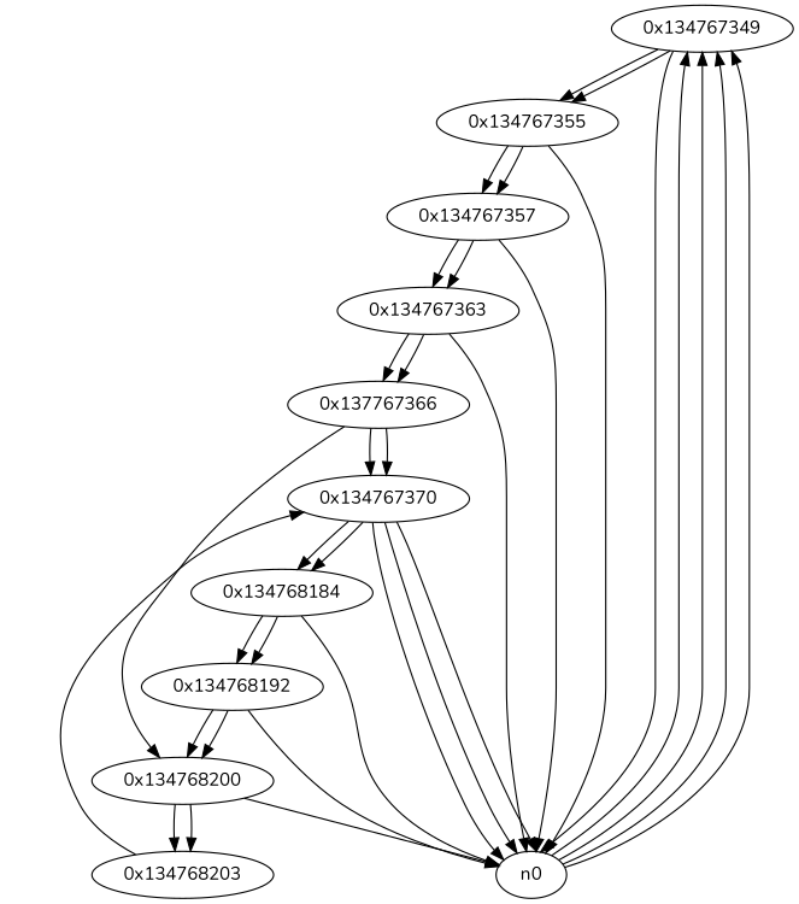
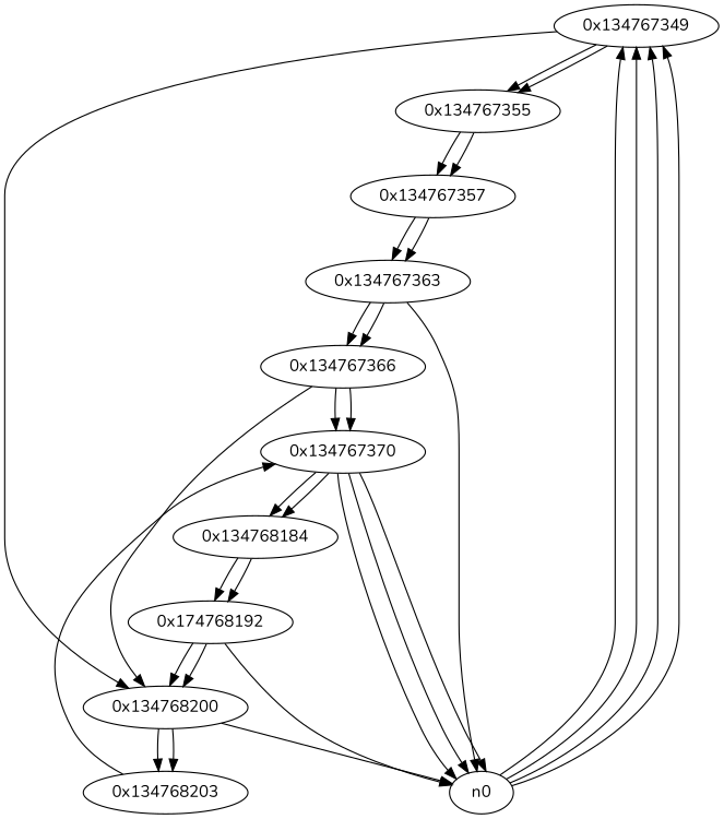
  digraph {
    fontname=Nunito
    node [fontname=Nunito]
    edge [fontname=Nunito]
    n1 [label="0x134767349"]
    n2 [label="0x134767355"]
    n0
    n3 [label="0x134767357"]
    n4 [label="0x134767363"]
-   n5 [label="0x137767366"]
+   n5 [label="0x134767366"]
    n6 [label="0x134767370"]
    n9 [label="0x134768200"]
    n7 [label="0x134768184"]
-   n8 [label="0x134768192"]
+   n8 [label="0x174768192"]
    n10 [label="0x134768203"]
    n1 -> n2
    n1 -> n2
-   n1 -> n0
-   n2 -> n0
+   n1 -> n9
    n2 -> n3
    n2 -> n3
    n0 -> n1
    n0 -> n1
    n0 -> n1
    n0 -> n1
-   n3 -> n0
    n3 -> n4
    n3 -> n4
    n4 -> n0
    n4 -> n5
    n4 -> n5
    n5 -> n6
    n5 -> n6
    n5 -> n9
    n6 -> n0
    n6 -> n0
    n6 -> n0
    n6 -> n7
    n6 -> n7
    n9 -> n0
    n9 -> n10
    n9 -> n10
-   n7 -> n0
    n7 -> n8
    n7 -> n8
    n8 -> n0
    n8 -> n9
    n8 -> n9
    n10 -> n6
  }
